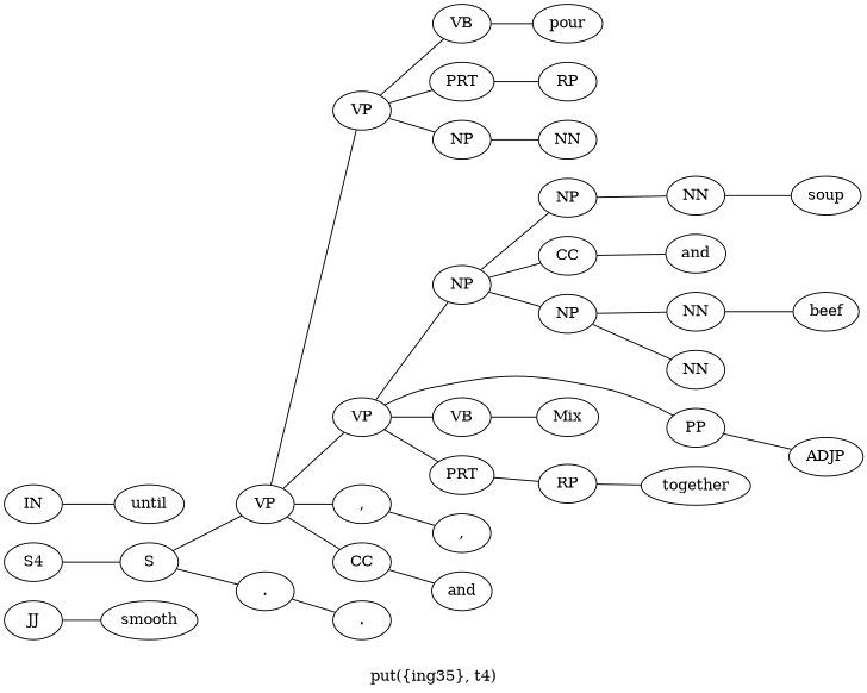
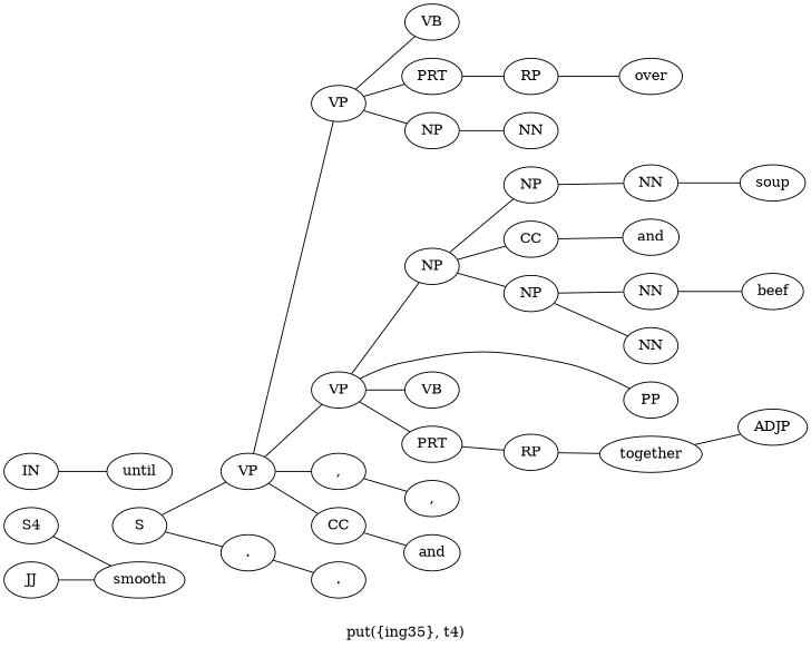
  graph {
    label="put({ing35}, t4)"
    rankdir=LR
    n1 [label=S4]
    n2 [label=S]
    n3 [label=VP]
    n4 [label="."]
    n5 [label=VP]
    n6 [label=","]
    n7 [label=CC]
    n8 [label=VP]
    n9 [label="."]
    n10 [label=VB]
    n11 [label=PRT]
    n12 [label=NP]
    n13 [label=PP]
    n14 [label=","]
    n15 [label=and]
    n16 [label=VB]
    n17 [label=PRT]
    n18 [label=NP]
-   n19 [label=Mix]
    n20 [label=RP]
    n21 [label=NP]
    n22 [label=CC]
    n23 [label=NP]
    n24 [label=ADJP]
    n25 [label=together]
    n26 [label=NN]
    n27 [label=and]
    n28 [label=NN]
    n29 [label=NN]
    n30 [label=soup]
    n31 [label=beef]
    n32 [label=IN]
    n33 [label=until]
    n34 [label=JJ]
    n35 [label=smooth]
-   n36 [label=pour]
    n37 [label=RP]
    n38 [label=NN]
-   n1 -- n2
+   n39 [label=over]
+   n1 -- n35
    n2 -- n3
    n2 -- n4
    n3 -- n5
    n3 -- n6
    n3 -- n7
    n3 -- n8
    n4 -- n9
    n5 -- n10
    n5 -- n11
    n5 -- n12
    n5 -- n13
    n6 -- n14
    n7 -- n15
    n8 -- n16
    n8 -- n17
    n8 -- n18
-   n10 -- n19
    n11 -- n20
    n12 -- n21
    n12 -- n22
    n12 -- n23
-   n13 -- n24
-   n16 -- n36
+   n25 -- n24
    n17 -- n37
    n18 -- n38
    n20 -- n25
    n21 -- n26
    n22 -- n27
    n23 -- n28
    n23 -- n29
    n26 -- n30
    n28 -- n31
    n32 -- n33
    n34 -- n35
+   n37 -- n39
  }
